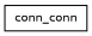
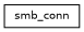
  digraph {
    rankdir=TB
-   n1 [color=black fillcolor=white fontname=Helvetica fontsize=10 height=0.2 label=conn_conn shape=record style=filled width=0.4]
+   n1 [color=black fillcolor=white fontname=Helvetica fontsize=10 height=0.2 label=smb_conn shape=record style=filled width=0.4]
  }
